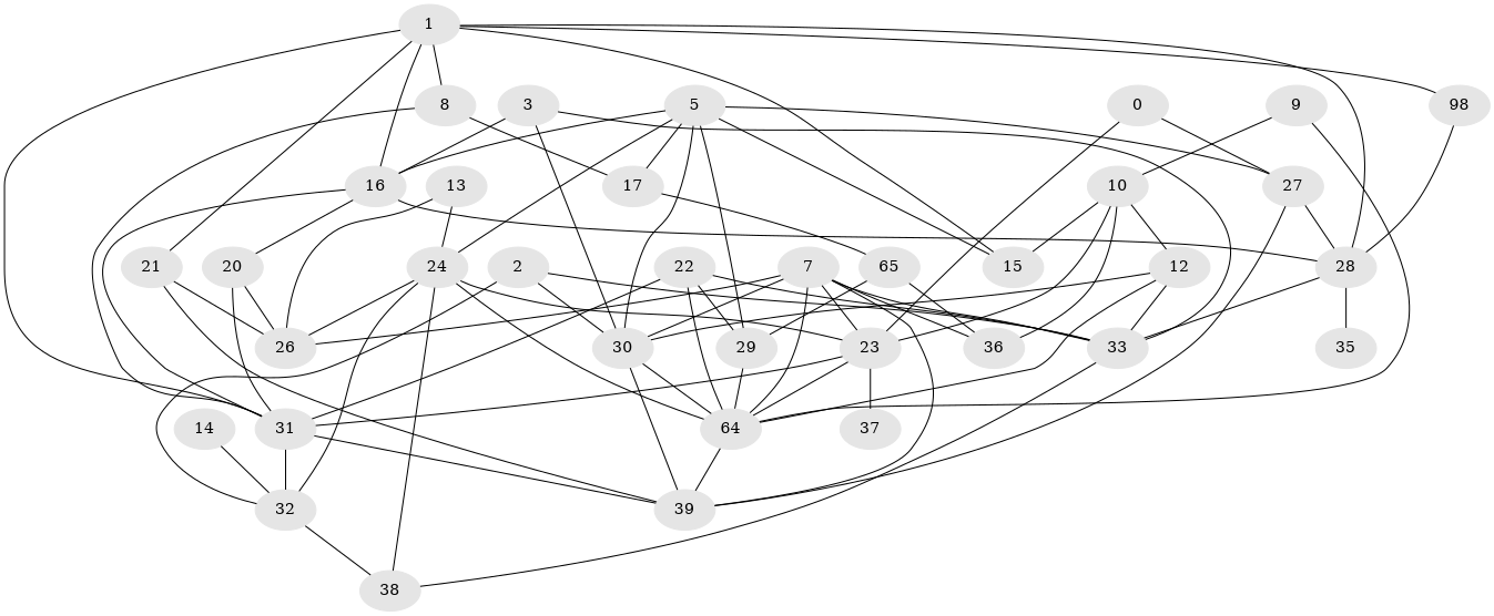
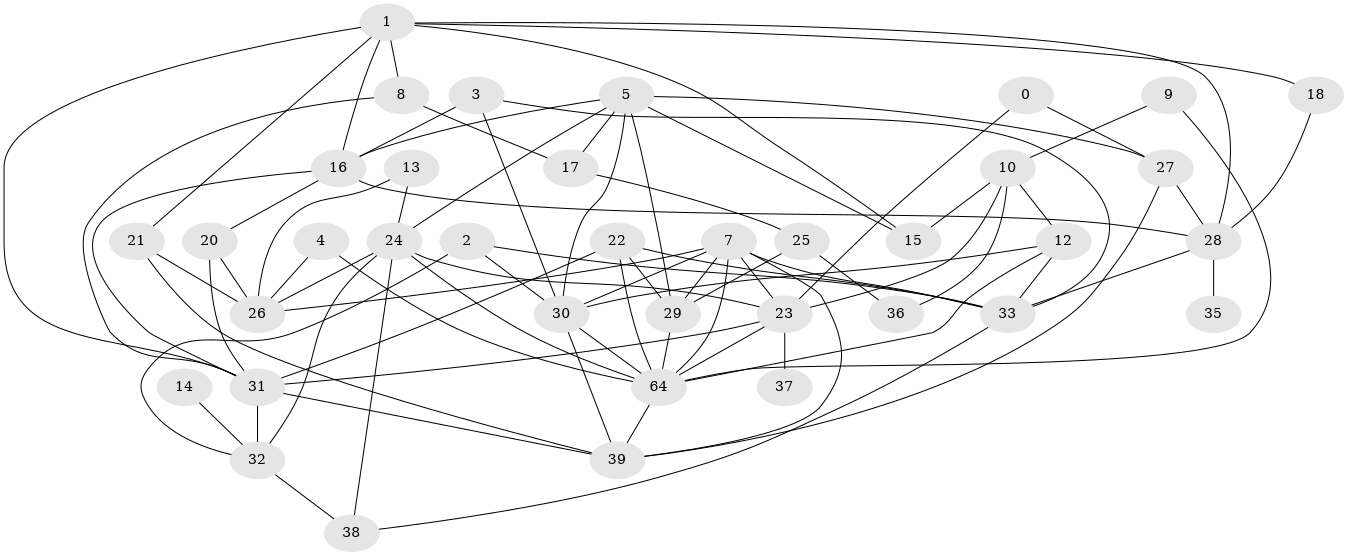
  graph {
    node [color=gray90 style=filled]
    edge [weight=1.0]
    1
    8
    15
    16
-   18 [label=98]
+   18
    21
    28
    31
    17
    20
    26
    39
    33
    35
    32
    2
    30
    n18 [label=64]
    38
    3
+   4
    5
    24
    27
    29
-   25 [label=65]
+   25
    23
    n28 [label=0]
    37
    7
    36
    9
    10
    12
    13
    14
    22
    1 -- 8
    1 -- 15
    1 -- 16
    1 -- 18
    1 -- 21
    1 -- 28
    1 -- 31 [weight=2.0]
    8 -- 31
    8 -- 17 [weight=2.0]
    16 -- 28
    16 -- 31
    16 -- 20
    18 -- 28
    21 -- 26
    21 -- 39
    28 -- 33
    28 -- 35
    31 -- 39
    31 -- 32
    17 -- 25
    20 -- 31
    20 -- 26
    33 -- 38
    32 -- 38
    2 -- 33
    2 -- 32
    2 -- 30
    30 -- 39
    30 -- n18
    n18 -- 39
    3 -- 16
    3 -- 33
    3 -- 30
+   4 -- 26
+   4 -- n18
    5 -- 15
    5 -- 16
    5 -- 17
    5 -- 30
    5 -- 24
    5 -- 27
    5 -- 29
    24 -- 26
    24 -- 32
    24 -- n18
    24 -- 38
    24 -- 23
    27 -- 28
    27 -- 39
    29 -- n18
    25 -- 29
    25 -- 36
    23 -- 31
    23 -- n18
    23 -- 37
    n28 -- 27
    n28 -- 23
    7 -- 26
    7 -- 39
    7 -- 33
    7 -- 30
    7 -- n18
    7 -- 23
-   7 -- 36 [weight=2.0]
+   7 -- 29 [weight=2.0]
    9 -- n18
    9 -- 10
    10 -- 15
    10 -- 23
    10 -- 36 [weight=2.0]
    10 -- 12
    12 -- 33
    12 -- 30
    12 -- n18
    13 -- 26
    13 -- 24
    14 -- 32
    22 -- 31
    22 -- 33
    22 -- n18
    22 -- 29
  }
